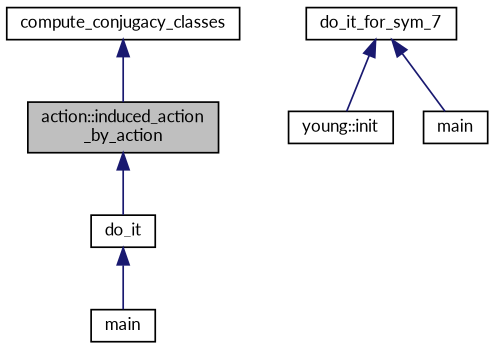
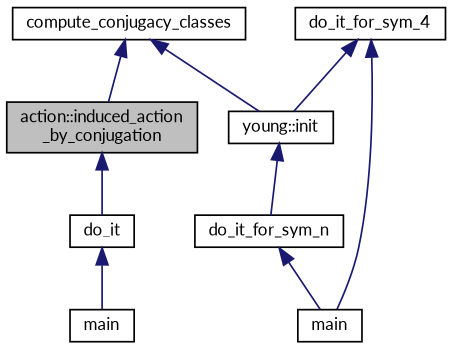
  digraph {
    fontname=Lato
    rankdir=TB
    node [color=black fillcolor=white fontname=Lato fontsize=10 shape=record style=filled]
    edge [color=midnightblue dir=back fontname=Lato fontsize=10 labelfontname=Helvetica labelfontsize=10 style=solid]
-   n1 [fillcolor=grey75 fontcolor=black height=0.2 label="action::induced_action\l_by_action" width=0.4]
+   n1 [fillcolor=grey75 fontcolor=black height=0.2 label="action::induced_action\l_by_conjugation" width=0.4]
    n2 [height=0.2 label=do_it width=0.4]
    n3 [height=0.2 label=main width=0.4]
    n4 [height=0.2 label=compute_conjugacy_classes width=0.4]
    n5 [height=0.2 label="young::init" width=0.4]
+   n6 [height=0.2 label=do_it_for_sym_n width=0.4]
    n7 [height=0.2 label=main width=0.4]
-   n8 [height=0.2 label=do_it_for_sym_7 width=0.4]
+   n8 [height=0.2 label=do_it_for_sym_4 width=0.4]
    n1 -> n2
    n2 -> n3
    n4 -> n1
+   n4 -> n5
+   n5 -> n6
+   n6 -> n7
    n8 -> n5
    n8 -> n7
  }
